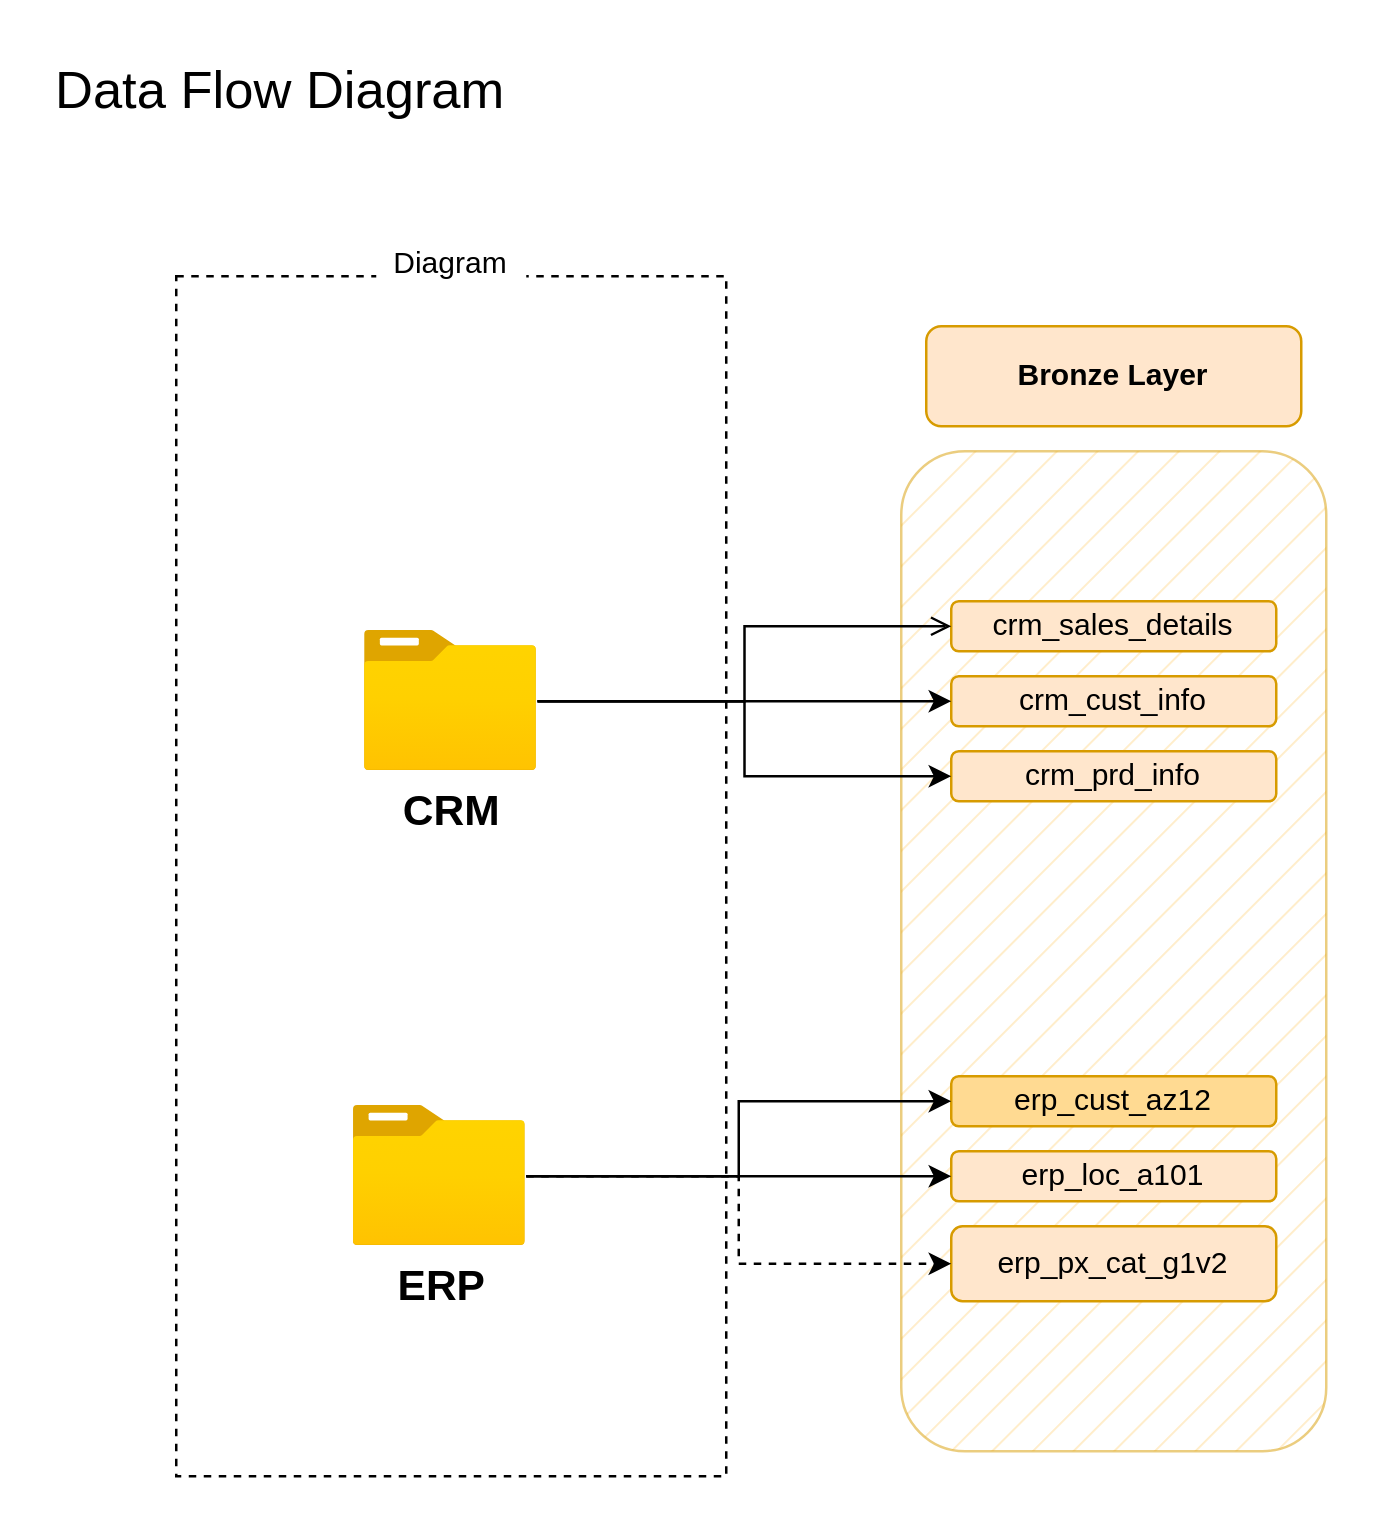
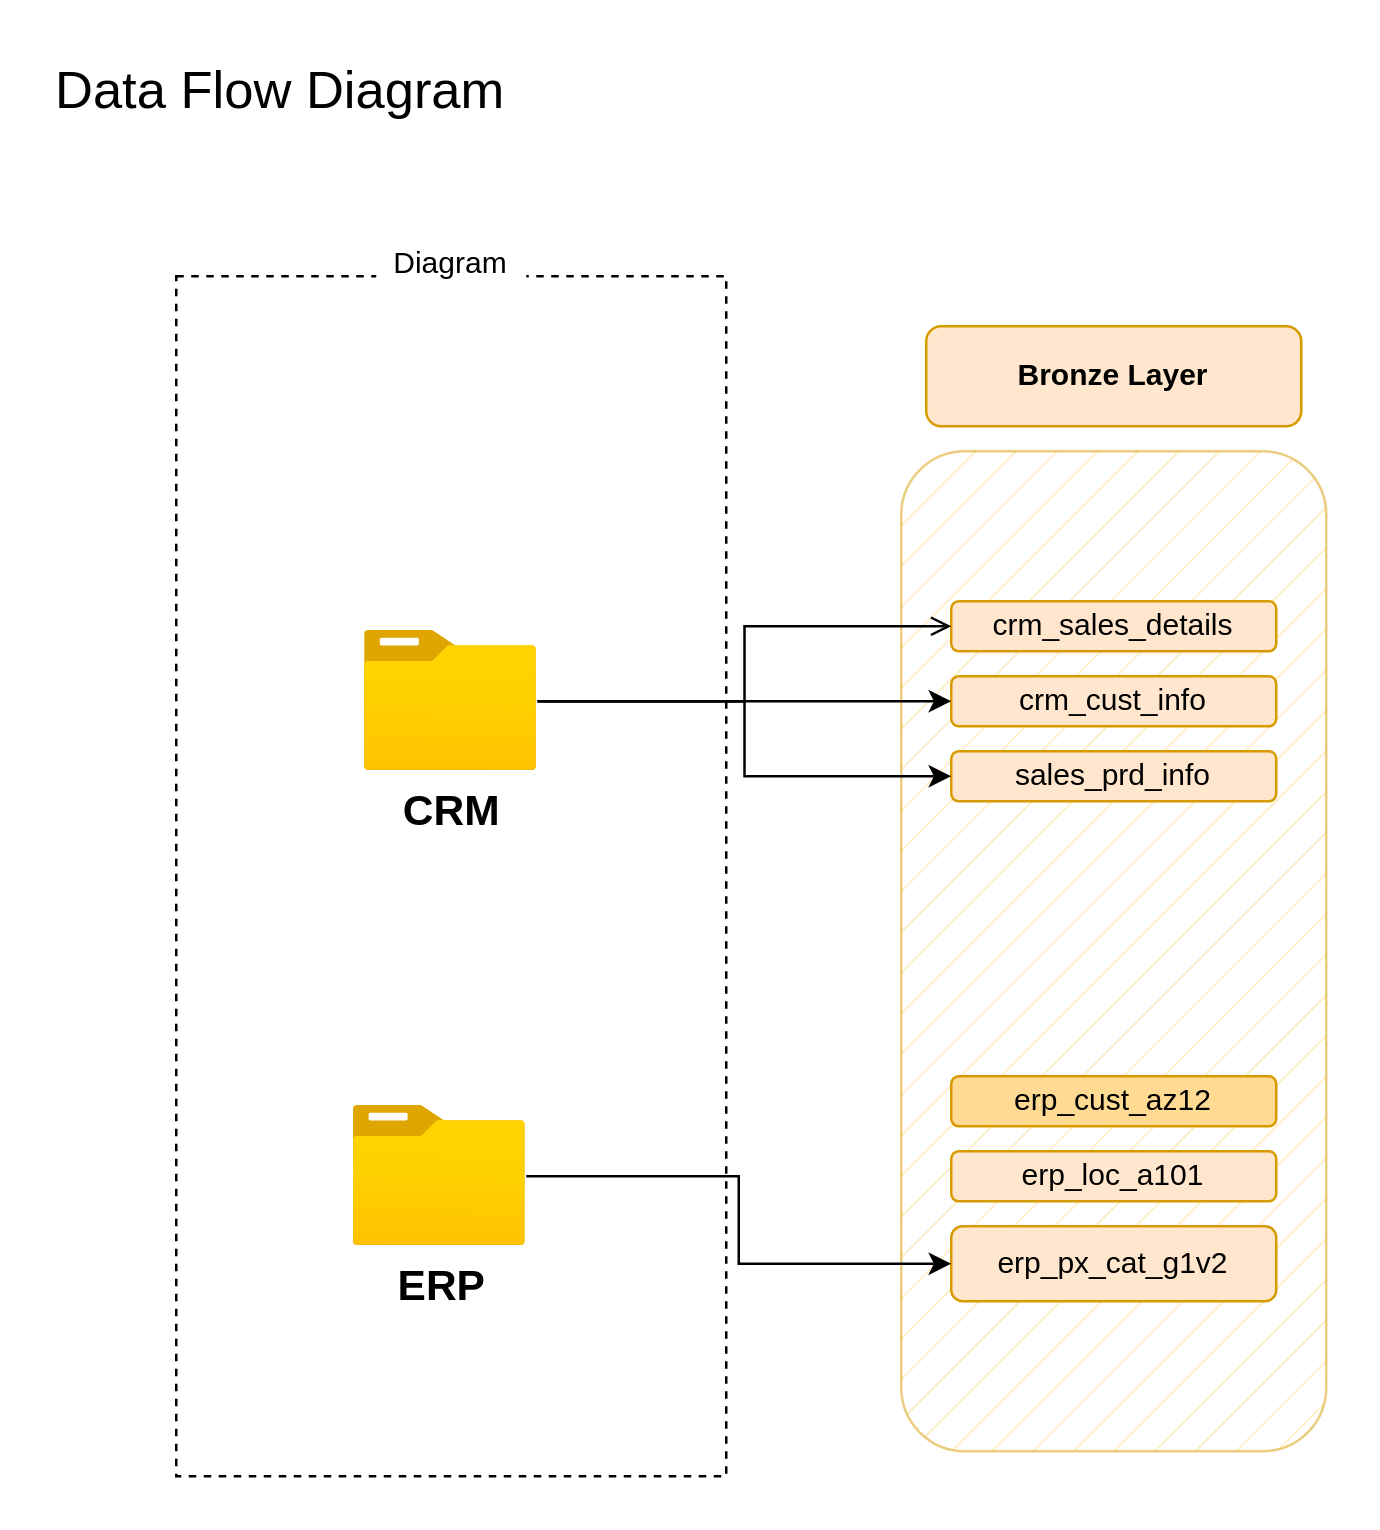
  <mxCell id="0" />
  <mxCell id="1" parent="0" />
  <mxCell id="2" value="&lt;font style=&quot;font-size: 21px;&quot;&gt;Data Flow Diagram&lt;/font&gt;" style="text;html=1;align=left;verticalAlign=middle;whiteSpace=wrap;rounded=0;" vertex="1" parent="1"><mxGeometry x="20" y="20" width="200" height="30" as="geometry" /></mxCell>
  <mxCell id="3" value="" style="rounded=0;whiteSpace=wrap;html=1;fillColor=none;dashed=1;perimeterSpacing=0;strokeWidth=1;" vertex="1" parent="1"><mxGeometry x="70" y="110" width="220" height="480" as="geometry" /></mxCell>
  <mxCell id="4" value="Diagram" style="text;html=1;align=center;verticalAlign=middle;whiteSpace=wrap;rounded=0;fillColor=default;" vertex="1" parent="1"><mxGeometry x="150" y="90" width="60" height="30" as="geometry" /></mxCell>
  <mxCell id="5" value="" style="rounded=1;whiteSpace=wrap;html=1;fillColor=#FFDA92;strokeColor=#d79b00;fillStyle=hatch;opacity=50;" vertex="1" parent="1"><mxGeometry x="360" y="180" width="170" height="400" as="geometry" /></mxCell>
  <mxCell id="6" value="Bronze Layer" style="rounded=1;whiteSpace=wrap;html=1;fontStyle=1;fillColor=#ffe6cc;strokeColor=#d79b00;" vertex="1" parent="1"><mxGeometry x="370" y="130" width="150" height="40" as="geometry" /></mxCell>
  <mxCell id="7" value="crm_sales_details" style="rounded=1;whiteSpace=wrap;html=1;fillColor=#ffe6cc;strokeColor=#d79b00;" vertex="1" parent="1"><mxGeometry x="380" y="240" width="130" height="20" as="geometry" /></mxCell>
  <mxCell id="8" value="crm_cust_info" style="rounded=1;whiteSpace=wrap;html=1;fillColor=#ffe6cc;strokeColor=#d79b00;" vertex="1" parent="1"><mxGeometry x="380" y="270" width="130" height="20" as="geometry" /></mxCell>
- <mxCell id="9" value="crm_prd_info" style="rounded=1;whiteSpace=wrap;html=1;fillColor=#ffe6cc;strokeColor=#d79b00;" vertex="1" parent="1"><mxGeometry x="380" y="300" width="130" height="20" as="geometry" /></mxCell>
+ <mxCell id="9" value="sales_prd_info" style="rounded=1;whiteSpace=wrap;html=1;fillColor=#ffe6cc;strokeColor=#d79b00;" vertex="1" parent="1"><mxGeometry x="380" y="300" width="130" height="20" as="geometry" /></mxCell>
  <mxCell id="10" value="erp_cust_az12" style="rounded=1;whiteSpace=wrap;html=1;fillColor=#ffda92;strokeColor=#d79b00;" vertex="1" parent="1"><mxGeometry x="380" y="430" width="130" height="20" as="geometry" /></mxCell>
  <mxCell id="11" value="erp_loc_a101" style="rounded=1;whiteSpace=wrap;html=1;fillColor=#ffe6cc;strokeColor=#d79b00;" vertex="1" parent="1"><mxGeometry x="380" y="460" width="130" height="20" as="geometry" /></mxCell>
  <mxCell id="12" value="erp_px_cat_g1v2" style="rounded=1;whiteSpace=wrap;html=1;fillColor=#ffe6cc;strokeColor=#d79b00;" vertex="1" parent="1"><mxGeometry x="380" y="490" width="130" height="30" as="geometry" /></mxCell>
  <mxCell id="13" style="edgeStyle=orthogonalEdgeStyle;rounded=0;orthogonalLoop=1;jettySize=auto;html=1;entryX=0;entryY=0.5;entryDx=0;entryDy=0;endArrow=open;" edge="1" parent="1" source="16" target="7"><mxGeometry relative="1" as="geometry" /></mxCell>
  <mxCell id="14" style="edgeStyle=orthogonalEdgeStyle;rounded=0;orthogonalLoop=1;jettySize=auto;html=1;entryX=0;entryY=0.5;entryDx=0;entryDy=0;" edge="1" parent="1" source="16" target="8"><mxGeometry relative="1" as="geometry" /></mxCell>
  <mxCell id="15" style="edgeStyle=orthogonalEdgeStyle;rounded=0;orthogonalLoop=1;jettySize=auto;html=1;entryX=0;entryY=0.5;entryDx=0;entryDy=0;" edge="1" parent="1" source="16" target="9"><mxGeometry relative="1" as="geometry" /></mxCell>
  <mxCell id="16" value="&lt;b&gt;&lt;font style=&quot;font-size: 17px;&quot;&gt;CRM&lt;/font&gt;&lt;/b&gt;" style="image;aspect=fixed;html=1;points=[];align=center;fontSize=12;image=img/lib/azure2/general/Folder_Blank.svg;" vertex="1" parent="1"><mxGeometry x="145.5" y="252" width="69" height="56.0" as="geometry" /></mxCell>
- <mxCell id="17" style="edgeStyle=orthogonalEdgeStyle;rounded=0;orthogonalLoop=1;jettySize=auto;html=1;" edge="1" parent="1" source="20" target="10"><mxGeometry relative="1" as="geometry" /></mxCell>
- <mxCell id="18" style="edgeStyle=orthogonalEdgeStyle;rounded=0;orthogonalLoop=1;jettySize=auto;html=1;" edge="1" parent="1" source="20" target="11"><mxGeometry relative="1" as="geometry" /></mxCell>
- <mxCell id="19" style="edgeStyle=orthogonalEdgeStyle;rounded=0;orthogonalLoop=1;jettySize=auto;html=1;dashed=1;" edge="1" parent="1" source="20" target="12"><mxGeometry relative="1" as="geometry" /></mxCell>
+ <mxCell id="19" style="edgeStyle=orthogonalEdgeStyle;rounded=0;orthogonalLoop=1;jettySize=auto;html=1;" edge="1" parent="1" source="20" target="12"><mxGeometry relative="1" as="geometry" /></mxCell>
  <mxCell id="20" value="&lt;span style=&quot;font-size: 17px;&quot;&gt;&lt;b&gt;ERP&lt;/b&gt;&lt;/span&gt;" style="image;aspect=fixed;html=1;points=[];align=center;fontSize=12;image=img/lib/azure2/general/Folder_Blank.svg;" vertex="1" parent="1"><mxGeometry x="141" y="442" width="69" height="56.0" as="geometry" /></mxCell>
